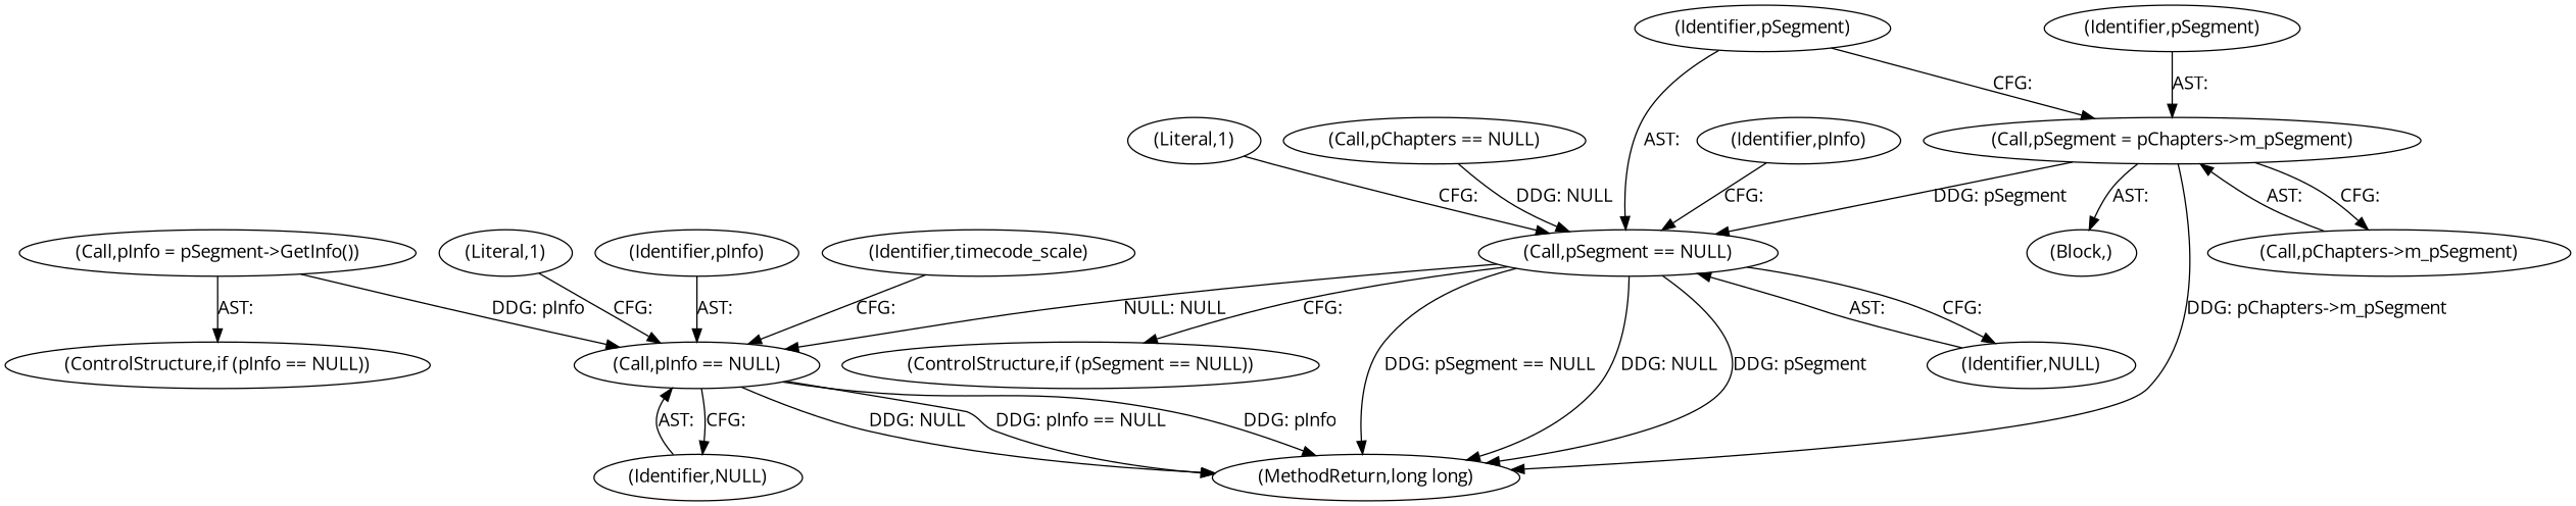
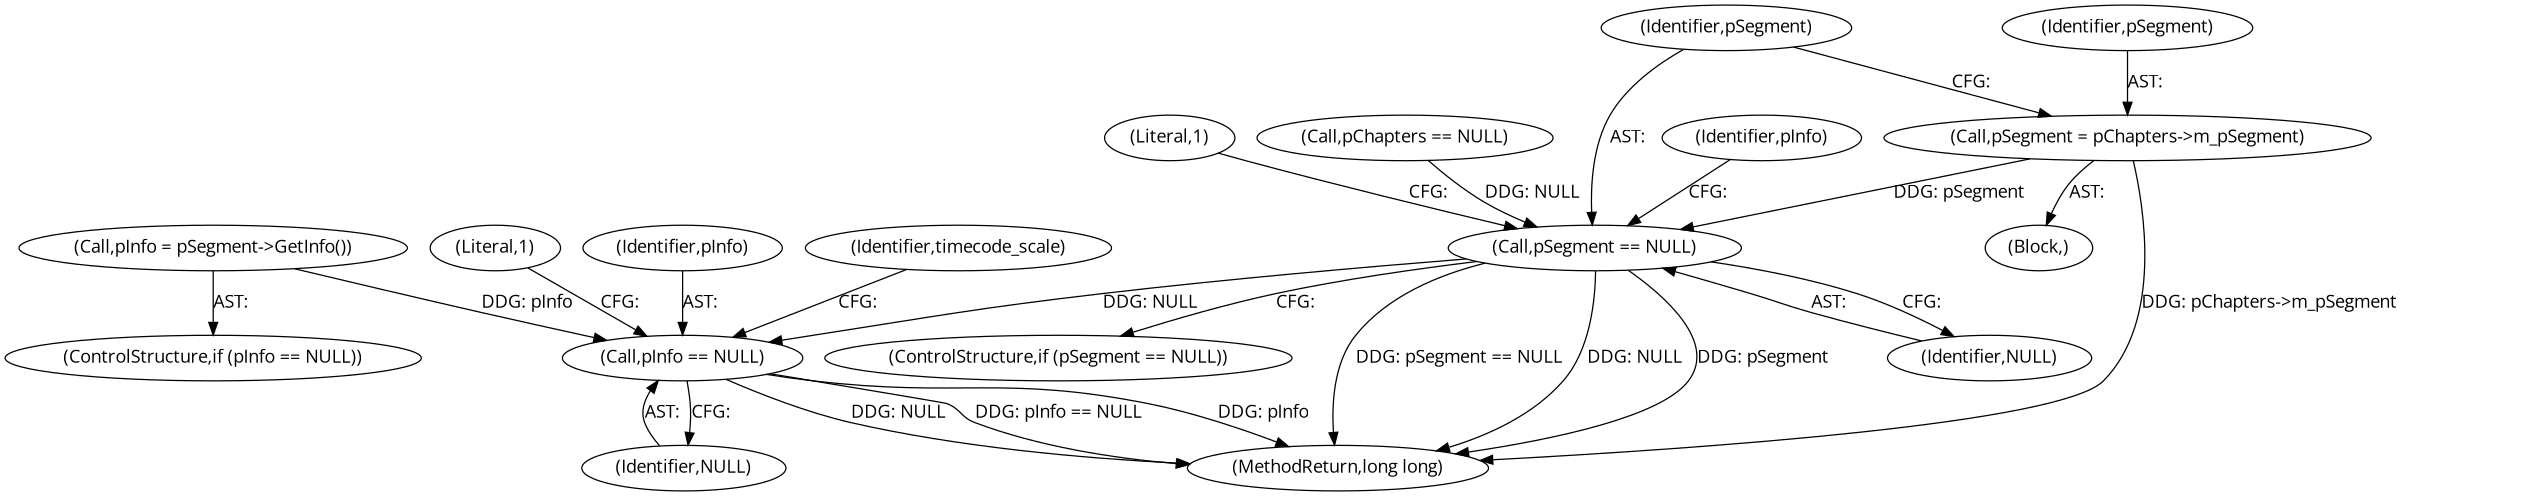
  digraph {
    fontname="Open Sans"
    node [fontname="Open Sans"]
    edge [fontname="Open Sans"]
    n1 [label="(Call,pSegment = pChapters->m_pSegment)"]
    n2 [label="(Call,pSegment == NULL)"]
    n3 [label="(MethodReturn,long long)"]
-   n4 [label="(Call,pChapters->m_pSegment)"]
    n5 [label="(Block,)"]
    n6 [label="(Call,pInfo == NULL)"]
    n7 [label="(Identifier,NULL)"]
    n8 [label="(ControlStructure,if (pSegment == NULL))"]
    n9 [label="(Identifier,NULL)"]
    n10 [label="(ControlStructure,if (pInfo == NULL))"]
    n11 [label="(Identifier,pInfo)"]
    n12 [label="(Literal,1)"]
    n13 [label="(Call,pInfo = pSegment->GetInfo())"]
    n14 [label="(Identifier,pSegment)"]
    n15 [label="(Call,pChapters == NULL)"]
    n16 [label="(Identifier,pSegment)"]
    n17 [label="(Identifier,timecode_scale)"]
    n18 [label="(Literal,1)"]
    n19 [label="(Identifier,pInfo)"]
    n1 -> n2 [label="DDG: pSegment"]
    n1 -> n3 [label="DDG: pChapters->m_pSegment"]
-   n1 -> n4 [label="CFG: "]
    n1 -> n5 [label="AST: "]
    n2 -> n3 [label="DDG: pSegment == NULL"]
    n2 -> n3 [label="DDG: NULL"]
    n2 -> n3 [label="DDG: pSegment"]
-   n2 -> n6 [label="NULL: NULL"]
+   n2 -> n6 [label="DDG: NULL"]
    n2 -> n7 [label="CFG: "]
    n2 -> n8 [label="CFG: "]
-   n4 -> n1 [label="AST: "]
    n6 -> n3 [label="DDG: pInfo"]
    n6 -> n3 [label="DDG: NULL"]
    n6 -> n3 [label="DDG: pInfo == NULL"]
    n6 -> n9 [label="CFG: "]
    n7 -> n2 [label="AST: "]
    n9 -> n6 [label="AST: "]
    n11 -> n6 [label="AST: "]
    n12 -> n2 [label="CFG: "]
    n13 -> n6 [label="DDG: pInfo"]
    n13 -> n10 [label="AST: "]
    n14 -> n1 [label="AST: "]
    n15 -> n2 [label="DDG: NULL"]
    n16 -> n1 [label="CFG: "]
    n16 -> n2 [label="AST: "]
    n17 -> n6 [label="CFG: "]
    n18 -> n6 [label="CFG: "]
    n19 -> n2 [label="CFG: "]
  }
